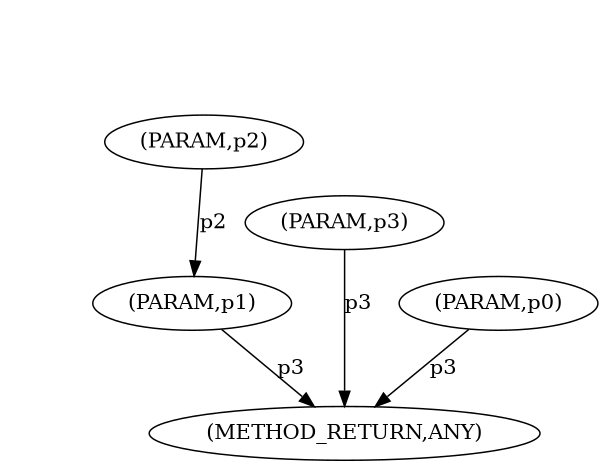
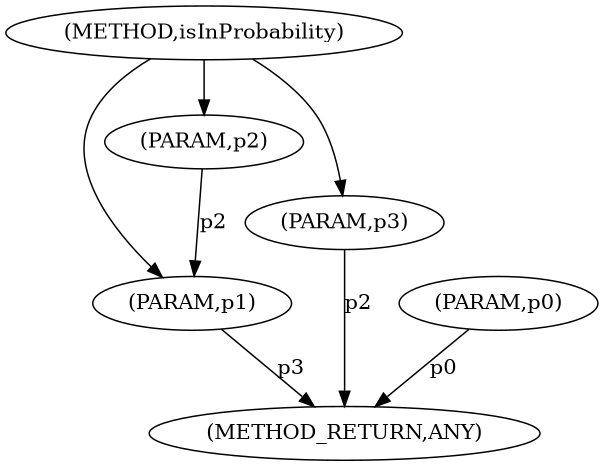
  digraph {
+   n1 [label=<(METHOD,isInProbability)>]
    n2 [label=<(PARAM,p1)>]
    n3 [label=<(PARAM,p2)>]
    n4 [label=<(PARAM,p3)>]
    n5 [label=<(PARAM,p0)>]
    n6 [label=<(METHOD_RETURN,ANY)>]
+   n1 -> n2
+   n1 -> n3
+   n1 -> n4
    n2 -> n6 [label=p3]
    n3 -> n2 [label=p2]
-   n4 -> n6 [label=p3]
-   n5 -> n6 [label=p3]
+   n4 -> n6 [label=p2]
+   n5 -> n6 [label=p0]
  }
